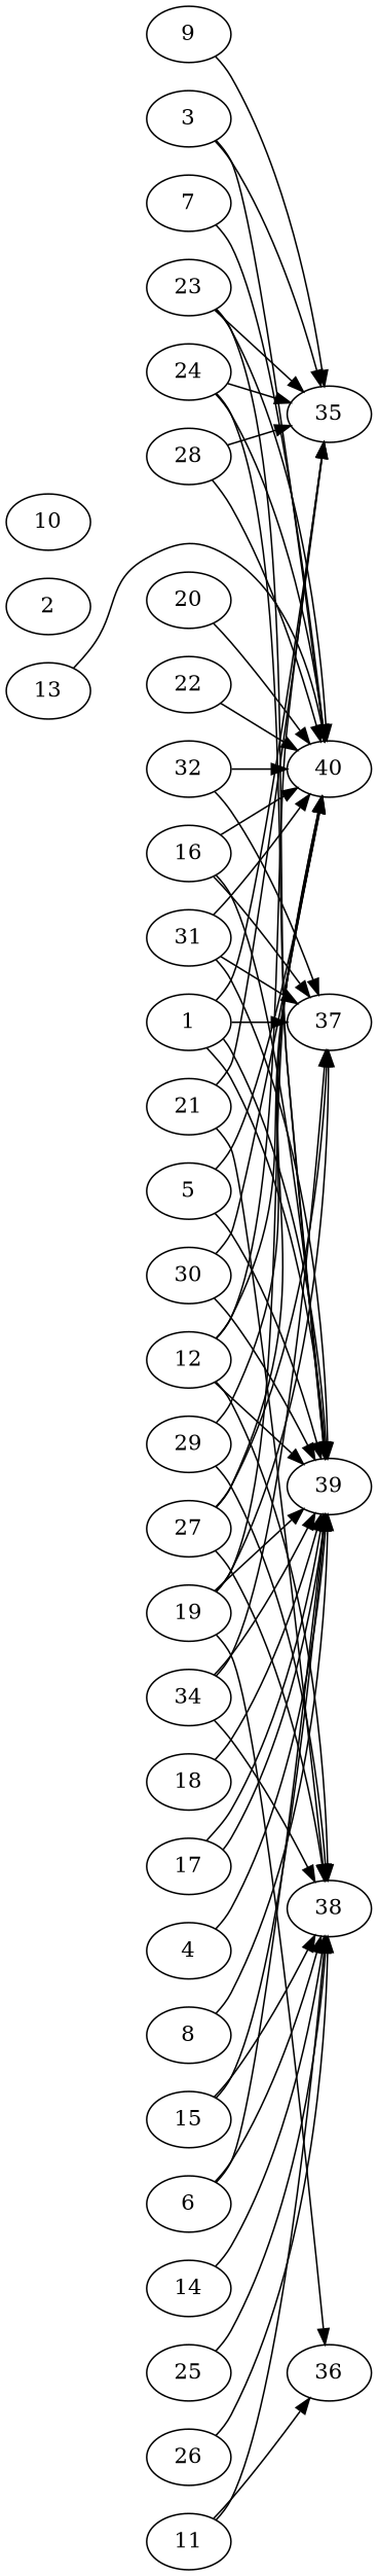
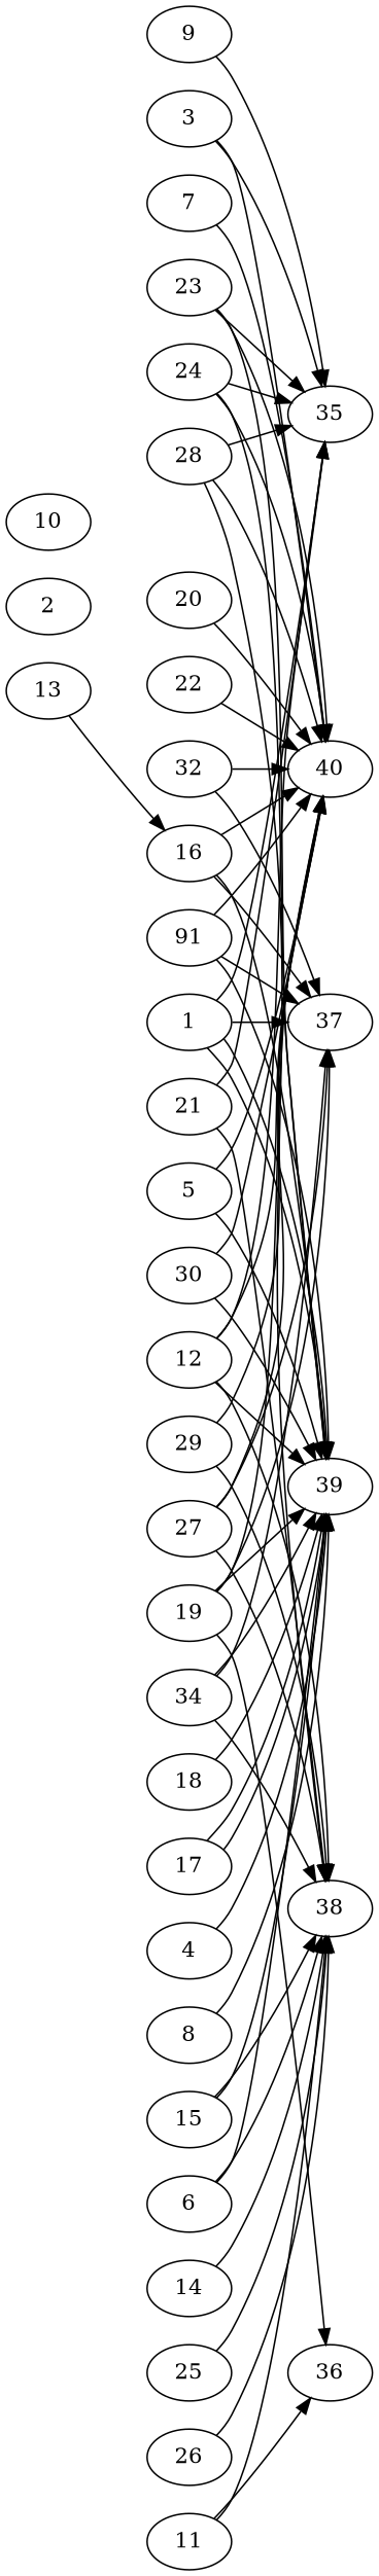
  digraph {
    rankdir=LR
    node [alpha=0.11]
    1 [alpha=0.15 expect_size=18434048]
    35 [alpha=0.19 expect_size=15239168]
    39 [alpha=0.13 expect_size=27520000]
    37 [alpha=0.18 expect_size=12438528]
    2 [alpha=0.03 expect_size=42103808]
    3 [alpha=0.18 expect_size=48974848]
    40 [expect_size=21054464]
    4 [alpha=0.05 expect_size=15843328]
    5 [alpha=0.04 expect_size=49618944]
    6 [alpha=0.05 expect_size=32548864]
    38 [alpha=0.00 expect_size=42612736]
    7 [alpha=0.14 expect_size=45655040]
    8 [alpha=0.17 expect_size=51283968]
    9 [alpha=0.15 expect_size=11951104]
    10 [alpha=0.13 expect_size=28449792]
    11 [expect_size=29208576]
    36 [alpha=0.09 expect_size=32514048]
    12 [alpha=0.09 expect_size=17780736]
    13 [alpha=0.03 expect_size=25460736]
    14 [alpha=0.02 expect_size=19773440]
    15 [alpha=0.08 expect_size=31137792]
    16 [alpha=0.12 expect_size=39621632]
    17 [alpha=0.06 expect_size=51926016]
    18 [alpha=0.06 expect_size=37579776]
    19 [alpha=0.16 expect_size=29559808]
    20 [alpha=0.06 expect_size=17015808]
    21 [alpha=0.01 expect_size=48564224]
    22 [alpha=0.12 expect_size=27054080]
    23 [alpha=0.01 expect_size=48006144]
    24 [alpha=0.15 expect_size=7021568]
    25 [alpha=0.07 expect_size=10635264]
    26 [expect_size=28371968]
    27 [alpha=0.13 expect_size=10502144]
    28 [alpha=0.14 expect_size=24834048]
    29 [alpha=0.17 expect_size=38388736]
    30 [expect_size=29467648]
-   31 [alpha=0.14 expect_size=43057152]
+   31 [alpha=0.14 expect_size=43057152 label=91]
    32 [alpha=0.03 expect_size=45162496]
    34 [alpha=0.05 expect_size=27679744]
    1 -> 35
    1 -> 39
    1 -> 39
    1 -> 37
    3 -> 35
    3 -> 40
    4 -> 39
    5 -> 39
    5 -> 40
    6 -> 39
    6 -> 38
    7 -> 40
    8 -> 39
    9 -> 35
    11 -> 38
    11 -> 36
    12 -> 35
    12 -> 39
    12 -> 40
    12 -> 38
-   13 -> 40
+   13 -> 16
    14 -> 38
    15 -> 39
    15 -> 38
    16 -> 39
    16 -> 37
    16 -> 40
    17 -> 39
    17 -> 39
    18 -> 39
    19 -> 39
    19 -> 37
    19 -> 40
    19 -> 36
    20 -> 40
    21 -> 35
    21 -> 38
    22 -> 40
    23 -> 35
    23 -> 39
    23 -> 40
    24 -> 35
    24 -> 39
    24 -> 40
    25 -> 38
    26 -> 38
    27 -> 37
    27 -> 40
    27 -> 38
    28 -> 35
    28 -> 40
+   28 -> 38
    29 -> 40
    29 -> 38
    30 -> 39
    30 -> 40
    31 -> 39
    31 -> 37
    31 -> 40
    32 -> 37
    32 -> 40
    34 -> 39
    34 -> 37
    34 -> 38
  }
